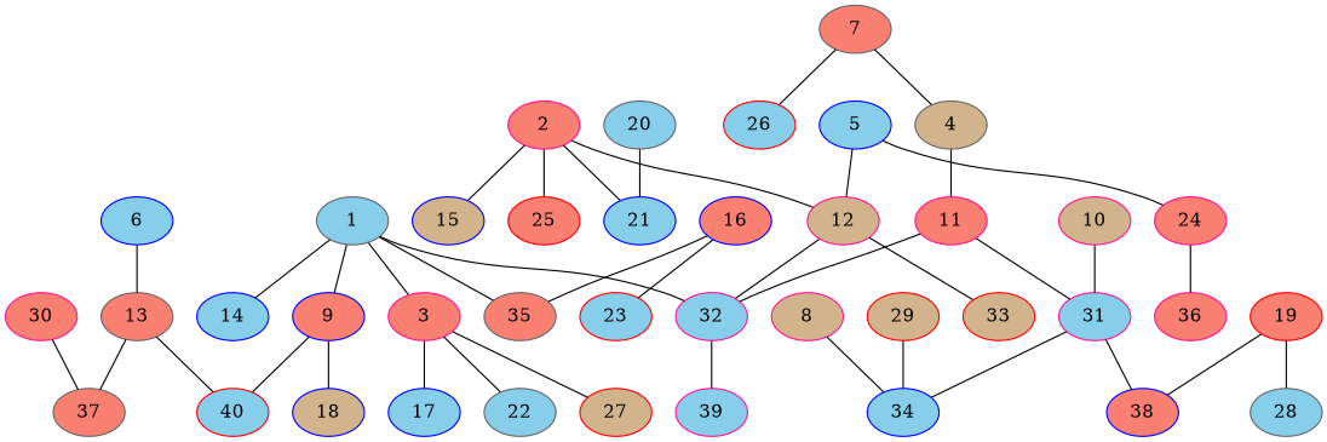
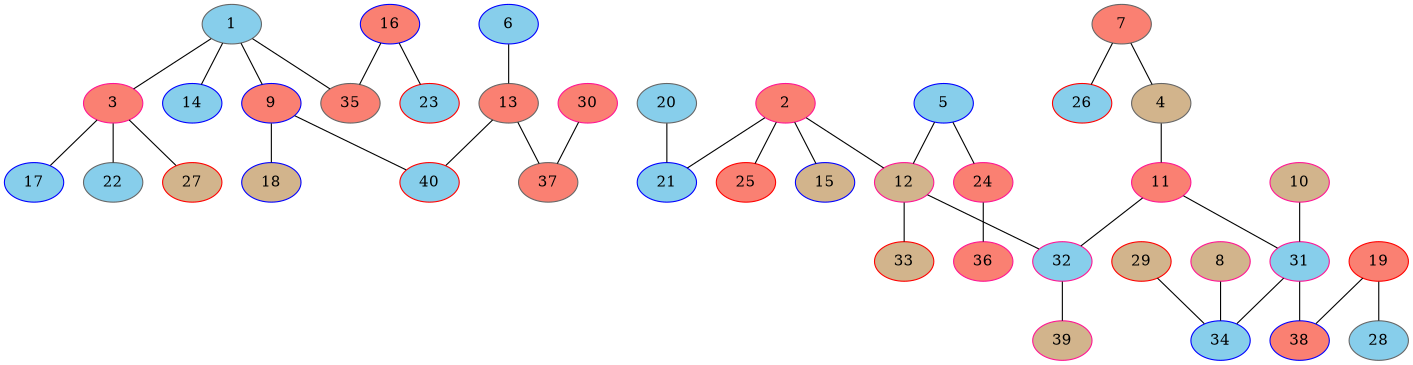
  graph {
    node [color=deeppink fillcolor=skyblue style=filled]
    edge [weight=1.0]
    1 [color=gray40]
    3 [fillcolor=salmon]
    9 [color=blue fillcolor=salmon]
    14 [color=blue]
    32
    35 [color=gray40 fillcolor=salmon]
    17 [color=blue]
    22 [color=gray40]
    27 [color=red fillcolor=tan]
    18 [color=blue fillcolor=tan]
    40 [color=red]
-   39
+   39 [fillcolor=tan]
    2 [fillcolor=salmon]
    12 [fillcolor=tan]
    15 [color=blue fillcolor=tan]
    21 [color=blue]
    25 [color=red fillcolor=salmon]
    33 [color=red fillcolor=tan]
    4 [color=gray40 fillcolor=tan]
    11 [fillcolor=salmon]
    31
    5 [color=blue]
    24 [fillcolor=salmon]
    36 [fillcolor=salmon]
    6 [color=blue]
    13 [color=gray40 fillcolor=salmon]
    37 [color=gray40 fillcolor=salmon]
    7 [color=gray40 fillcolor=salmon]
    26 [color=red]
    8 [fillcolor=tan]
    34 [color=blue]
    10 [fillcolor=tan]
    38 [color=blue fillcolor=salmon]
    16 [color=blue fillcolor=salmon]
    23 [color=red]
    19 [color=red fillcolor=salmon]
    28 [color=gray40]
    20 [color=gray40]
    29 [color=red fillcolor=tan]
    30 [fillcolor=salmon]
    1 -- 3
    1 -- 9
    1 -- 14
-   1 -- 32
    1 -- 35
    3 -- 17
    3 -- 22
    3 -- 27
    9 -- 18
    9 -- 40
    32 -- 39
    2 -- 12
    2 -- 15
    2 -- 21
    2 -- 25
    12 -- 32
    12 -- 33
    4 -- 11
    11 -- 32
    11 -- 31
    31 -- 34
    31 -- 38
    5 -- 12
    5 -- 24
    24 -- 36
    6 -- 13
    13 -- 40
    13 -- 37
    7 -- 4
    7 -- 26
    8 -- 34
    10 -- 31
    16 -- 35
    16 -- 23
    19 -- 38
    19 -- 28
    20 -- 21
    29 -- 34
    30 -- 37
  }
